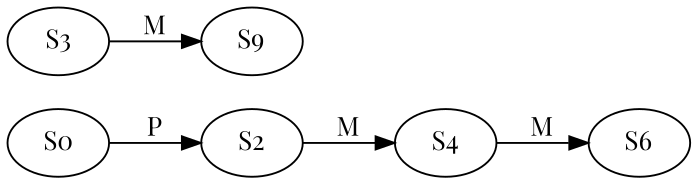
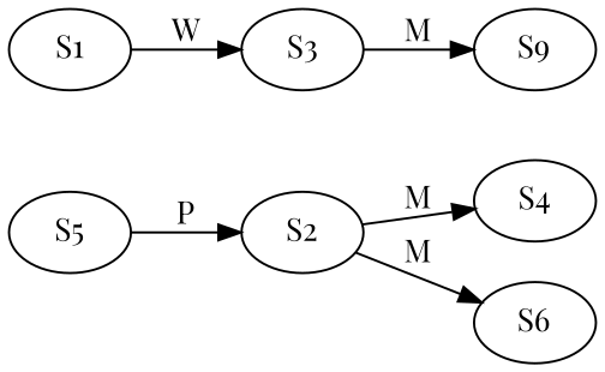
  strict digraph {
    fontname="Playfair Display"
    rankdir=LR
    node [fontname="Playfair Display"]
    edge [fontname="Playfair Display"]
-   S0
+   S0 [label=S5]
    S2
+   S1
    S3
    S4
    n6 [label=S9]
    S6
    S0 -> S2 [label=P]
    S2 -> S4 [label=M]
+   S1 -> S3 [label=W]
    S3 -> n6 [label=M]
-   S4 -> S6 [label=M]
+   S2 -> S6 [label=M]
  }
